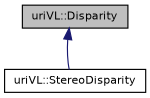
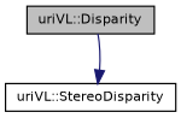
  digraph {
    node [color=black fontname=Helvetica fontsize=10 shape=record style=filled]
    n1 [fillcolor=grey75 fontcolor=black height=0.2 label="uriVL::Disparity" width=0.4]
    n2 [fillcolor=white height=0.2 label="uriVL::StereoDisparity" width=0.4]
-   n1 -> n2 [color=midnightblue dir=back fontname=Helvetica fontsize=10 labelfontname=Helvetica labelfontsize=10 style=solid]
+   n2 -> n1 [color=midnightblue dir=back fontname=Helvetica fontsize=10 labelfontname=Helvetica labelfontsize=10 style=solid]
  }
